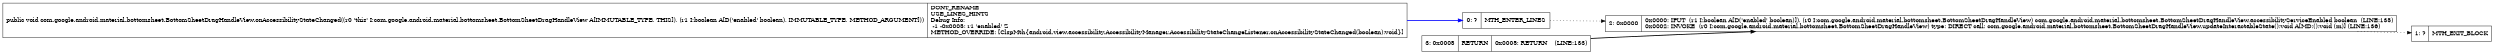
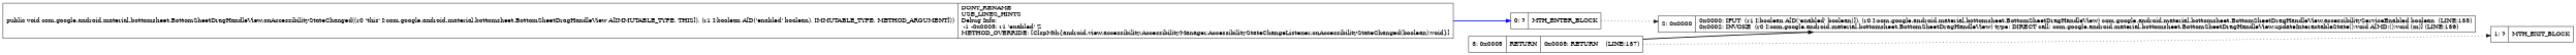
  digraph {
    rankdir=LR
    node [shape=record]
    edge [color=black style=dotted]
-   n1 [label="{0\:\ ?|MTH_ENTER_LINES\l}"]
+   n1 [label="{0\:\ ?|MTH_ENTER_BLOCK\l}"]
    n2 [label="{2\:\ 0x0000|0x0000: IPUT  (r1 I:boolean A[D('enabled' boolean)]), (r0 I:com.google.android.material.bottomsheet.BottomSheetDragHandleView) com.google.android.material.bottomsheet.BottomSheetDragHandleView.accessibilityServiceEnabled boolean  (LINE:135)\l0x0002: INVOKE  (r0 I:com.google.android.material.bottomsheet.BottomSheetDragHandleView) type: DIRECT call: com.google.android.material.bottomsheet.BottomSheetDragHandleView.updateInteractableState():void A[MD:():void (m)] (LINE:136)\l}"]
-   n3 [label="{3\:\ 0x0005|RETURN\l|0x0005: RETURN    (LINE:133)\l}"]
+   n3 [label="{3\:\ 0x0005|RETURN\l|0x0005: RETURN    (LINE:137)\l}"]
    n4 [label="{1\:\ ?|MTH_EXIT_BLOCK\l}"]
    n5 [label="{public void com.google.android.material.bottomsheet.BottomSheetDragHandleView.onAccessibilityStateChanged((r0 'this' I:com.google.android.material.bottomsheet.BottomSheetDragHandleView A[IMMUTABLE_TYPE, THIS]), (r1 I:boolean A[D('enabled' boolean), IMMUTABLE_TYPE, METHOD_ARGUMENT]))  | DONT_RENAME\lUSE_LINES_HINTS\lDebug Info:\l  \-1 \-0x0005: r1 'enabled' Z\lMETHOD_OVERRIDE: [ClspMth\{android.view.accessibility.AccessibilityManager.AccessibilityStateChangeListener.onAccessibilityStateChanged(boolean):void\}]\l}"]
    n1 -> n2
    n3 -> n2 [style=bold]
-   n2 -> n4
+   n3 -> n4
    n5 -> n1 [color=blue style=bold]
  }
